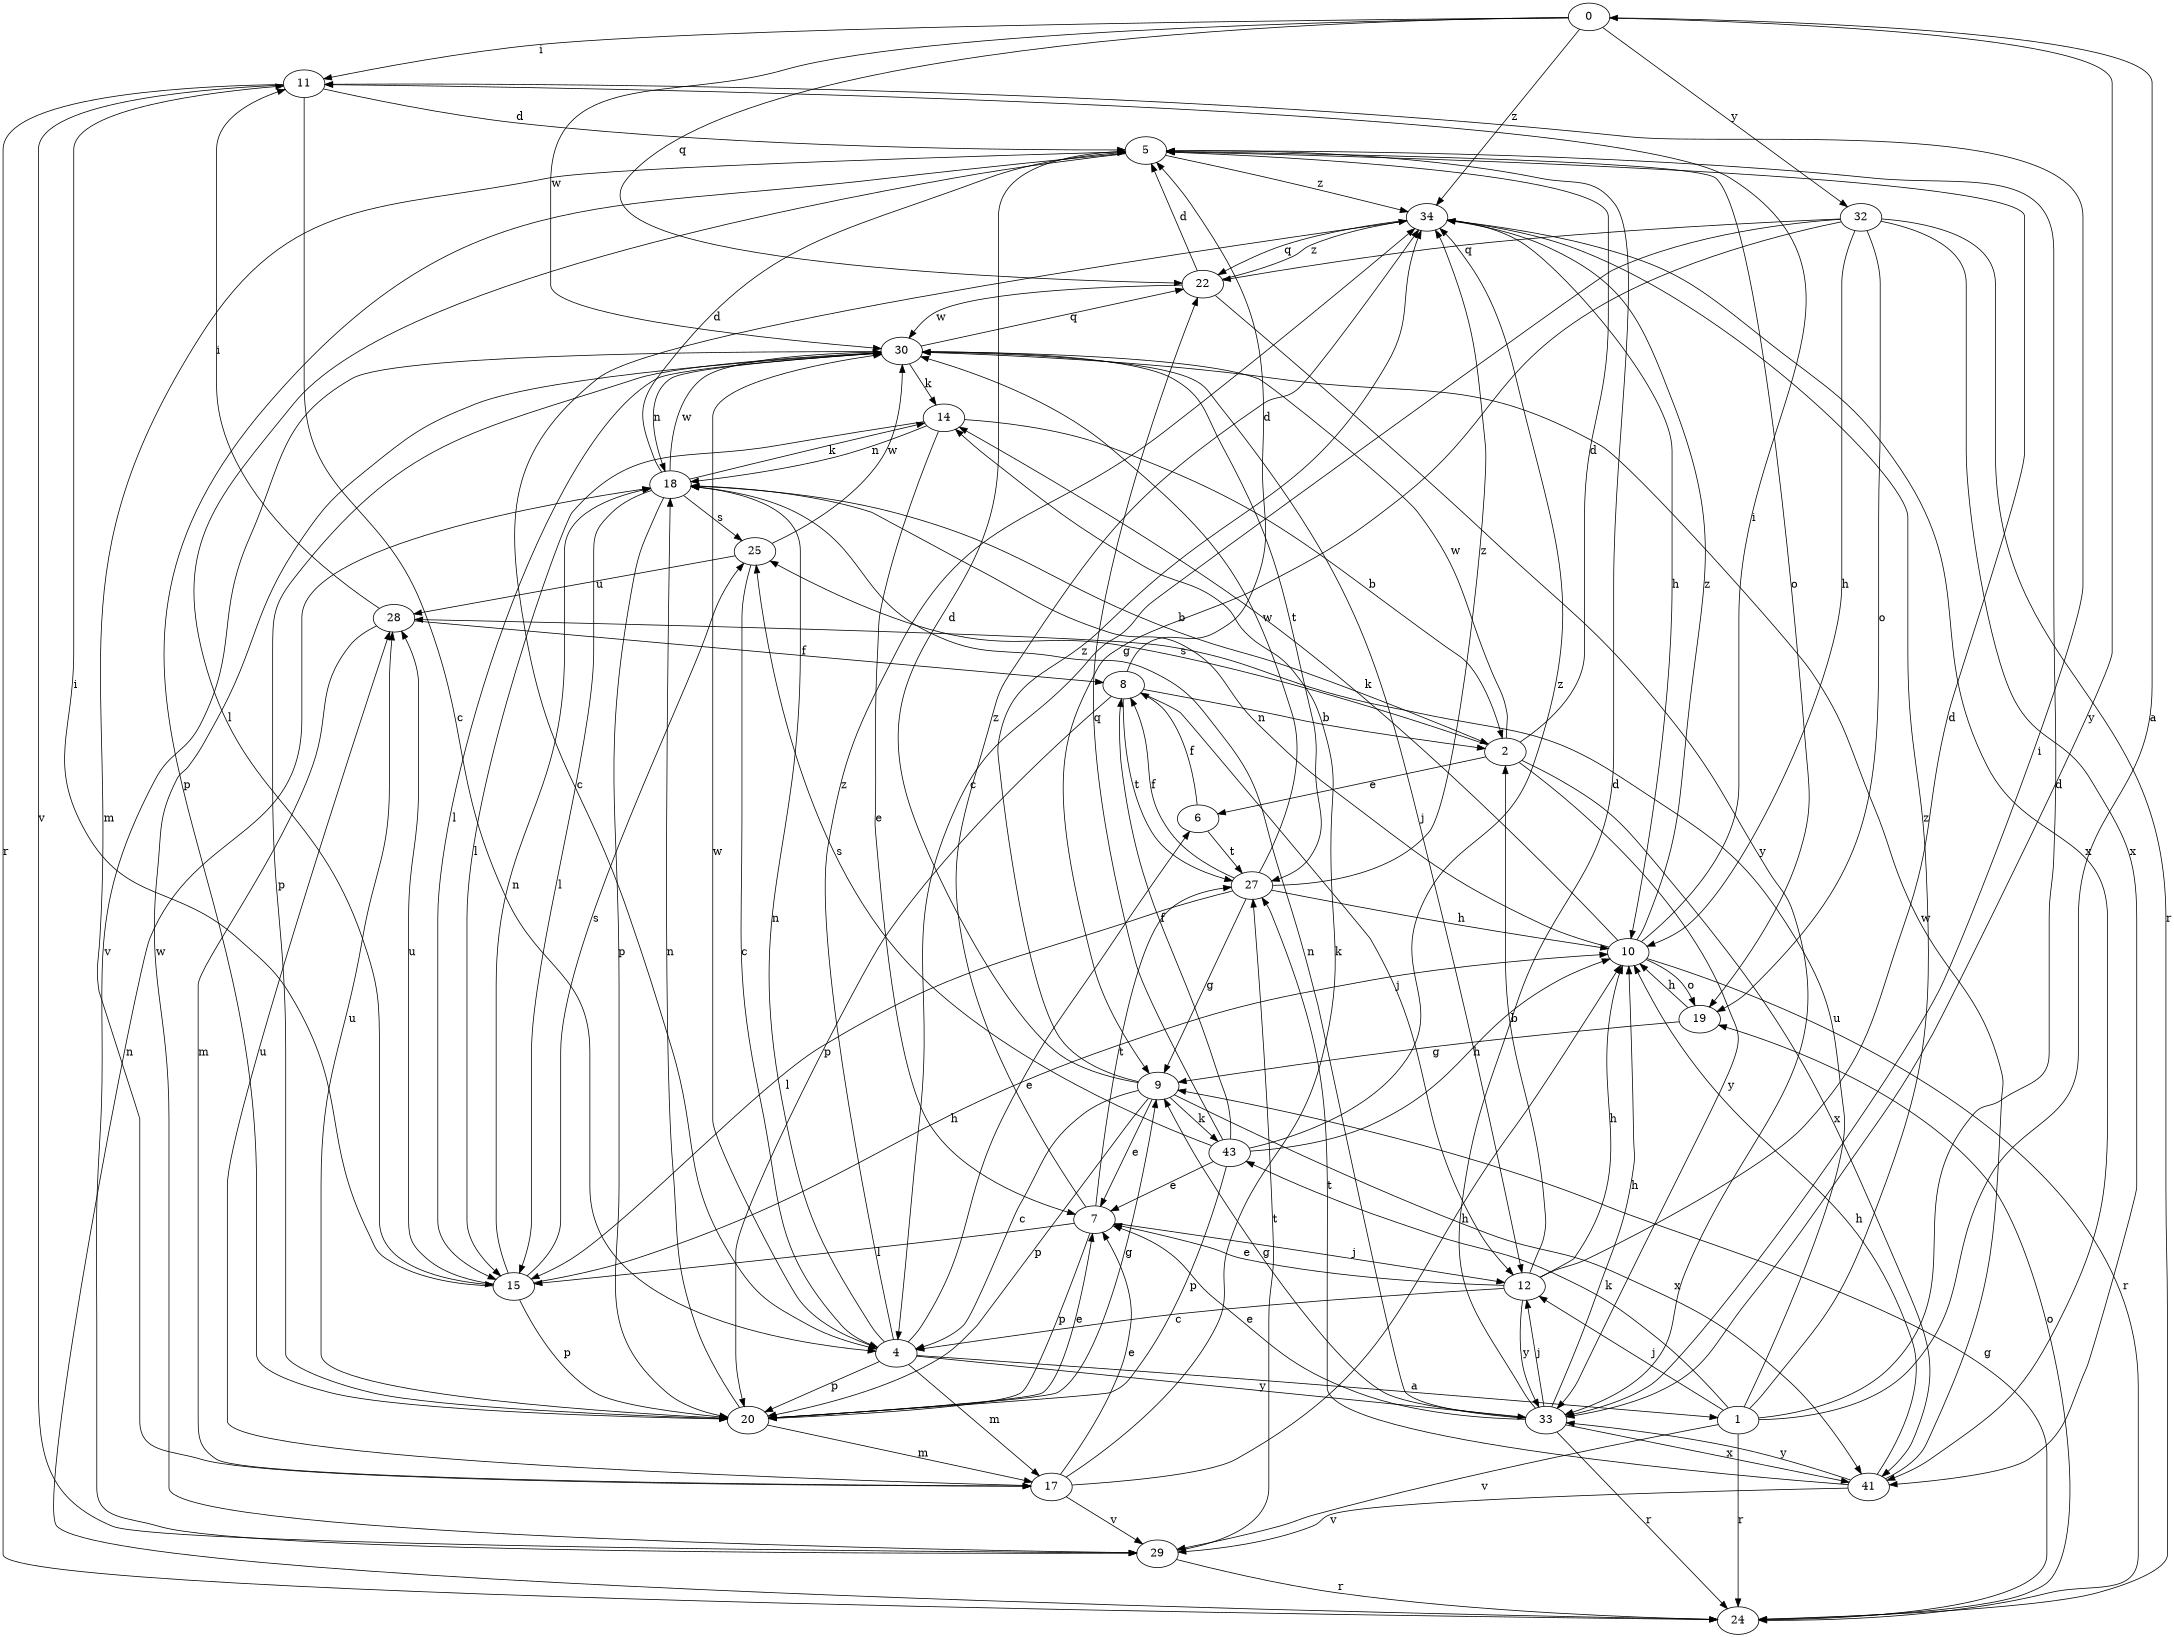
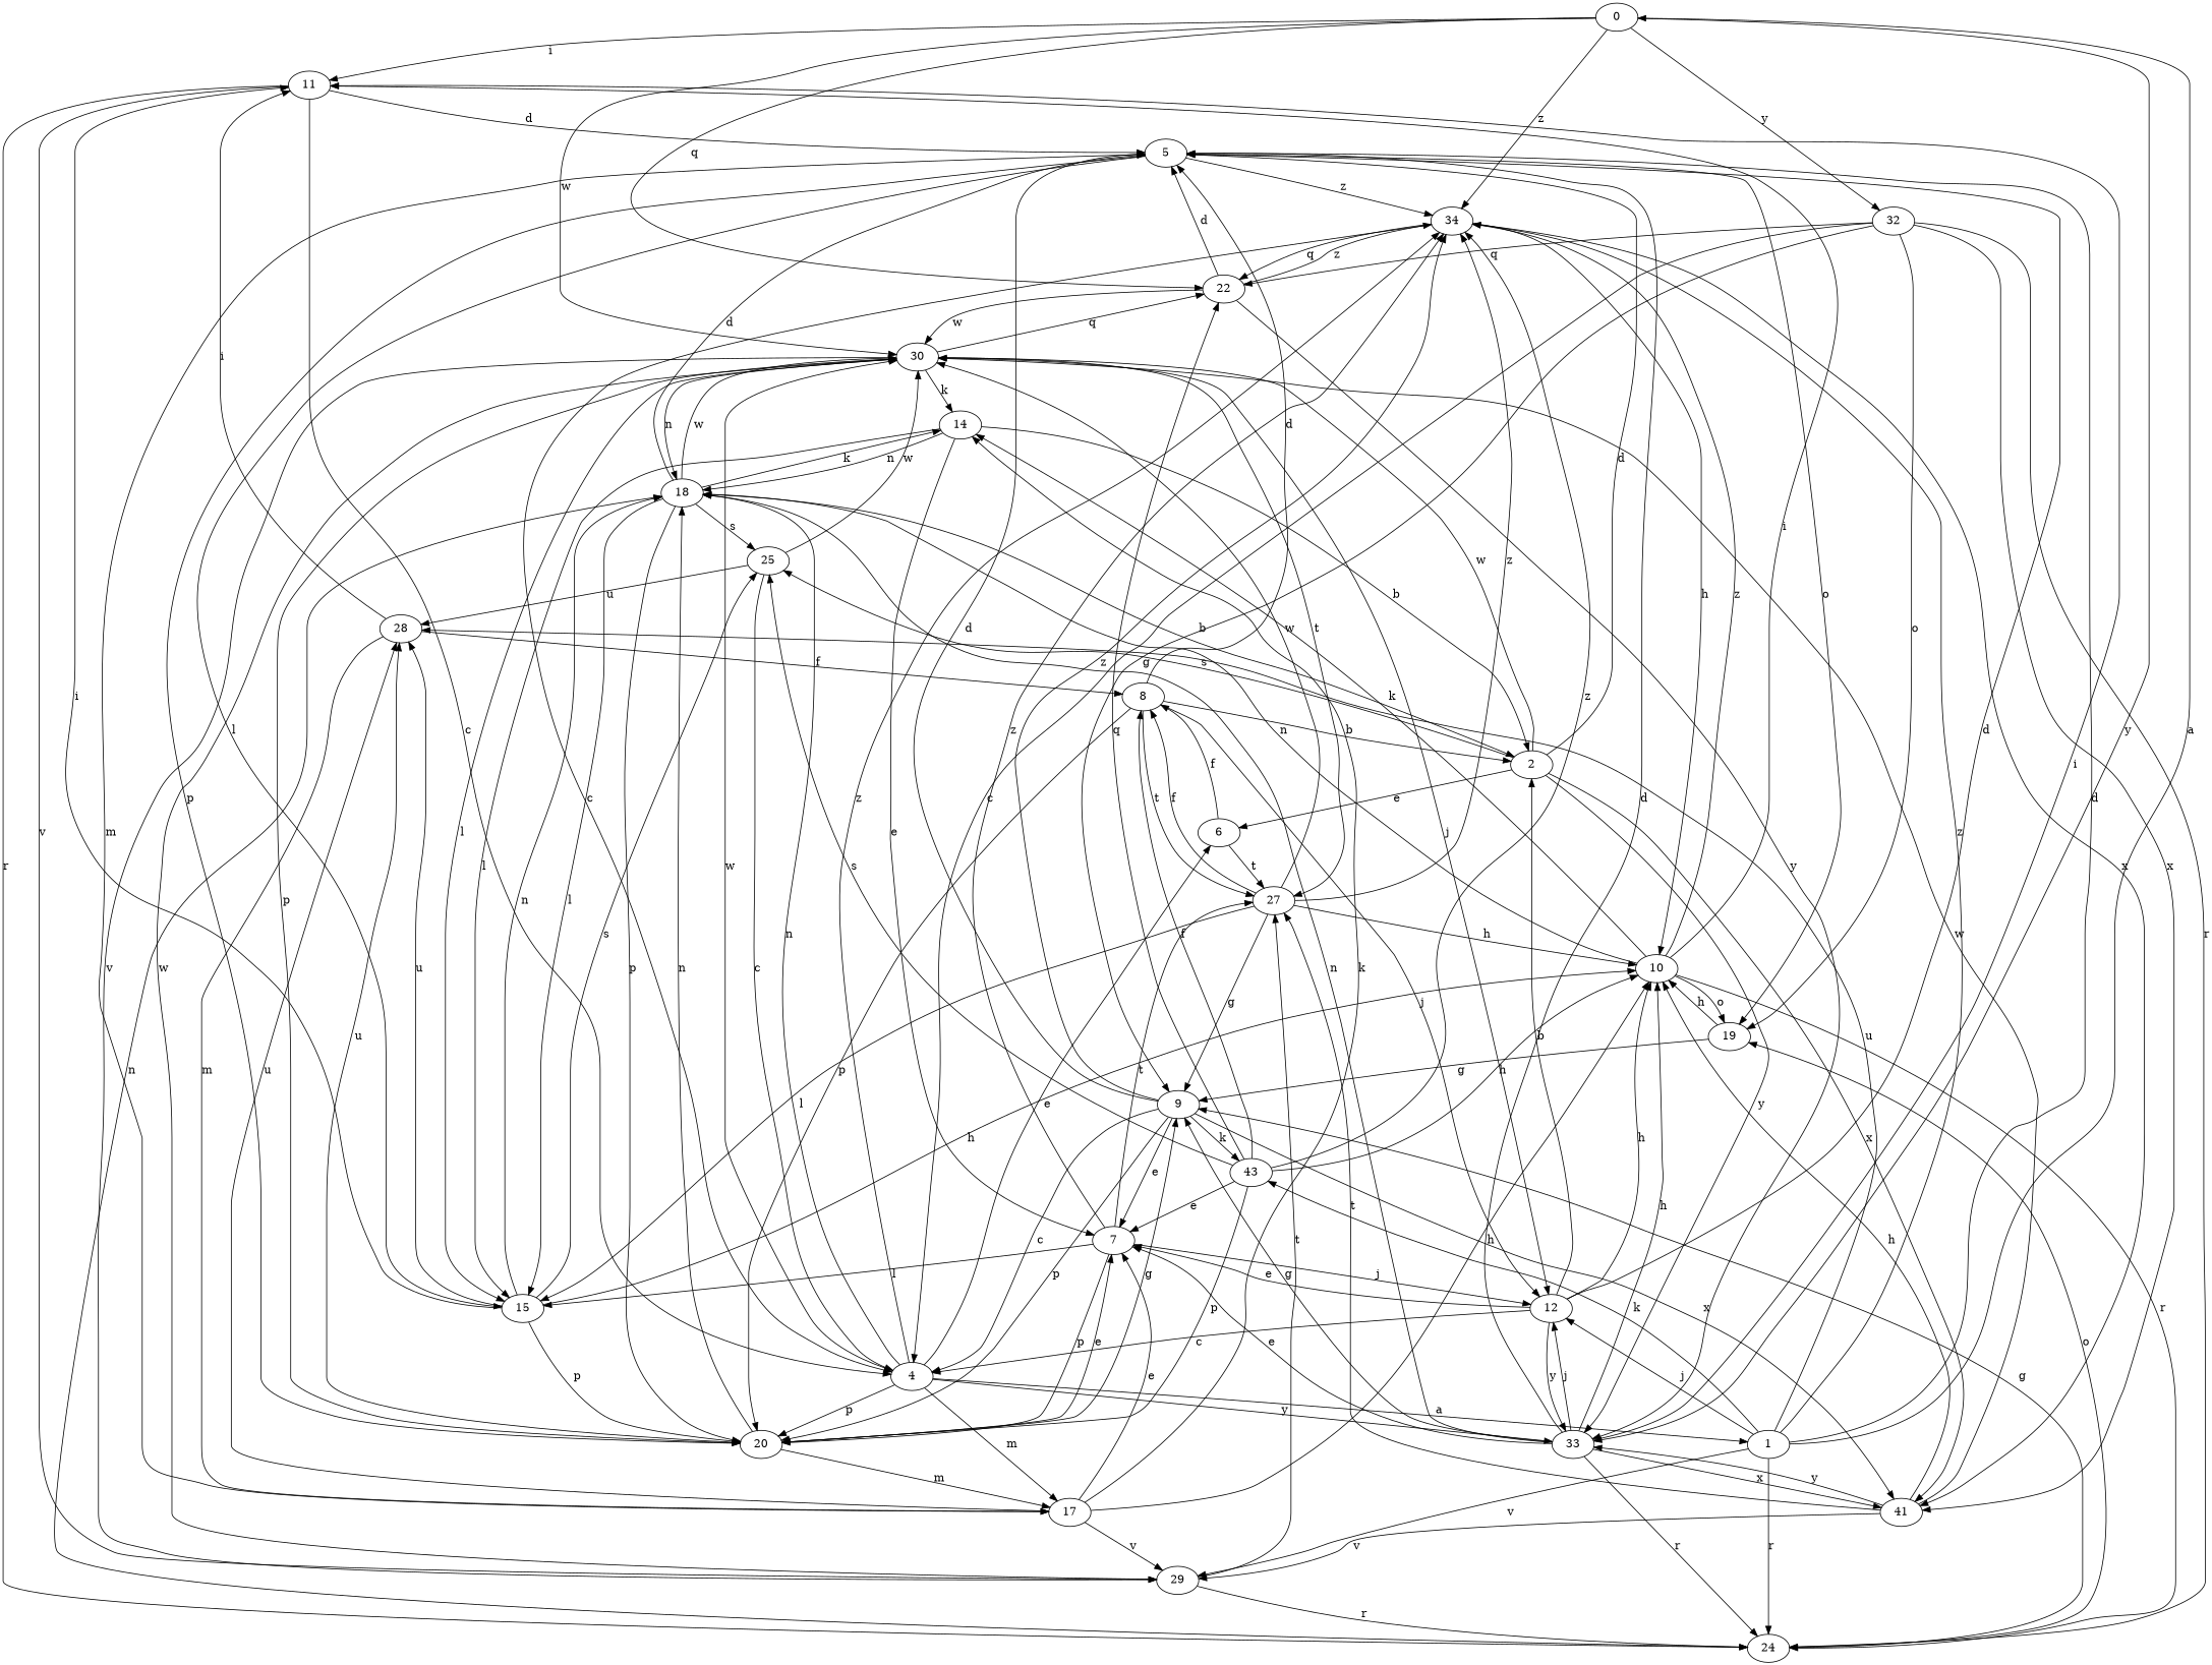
  strict digraph {
    0
    11
    22
    30
    32
    33
    34
    5
    24
    29
    4
    12
    18
    20
    15
    27
    14
    n18 [label=41]
    19
    9
    10
    7
    1
    n24 [label=43]
    28
    17
    2
    25
    8
    6
    0 -> 11 [label=i]
    0 -> 22 [label=q]
    0 -> 30 [label=w]
    0 -> 32 [label=y]
    0 -> 33 [label=y]
    0 -> 34 [label=z]
    11 -> 5 [label=d]
    11 -> 24 [label=r]
    11 -> 29 [label=v]
    11 -> 4 [label=c]
    22 -> 30 [label=w]
    22 -> 33 [label=y]
    22 -> 34 [label=z]
    22 -> 5 [label=d]
    30 -> 22 [label=q]
    30 -> 29 [label=v]
    30 -> 12 [label=j]
    30 -> 18 [label=n]
    30 -> 20 [label=p]
    30 -> 15 [label=l]
    30 -> 27 [label=t]
    30 -> 14 [label=k]
    32 -> 22 [label=q]
    32 -> 24 [label=r]
    32 -> 4 [label=c]
    32 -> n18 [label=x]
    32 -> 19 [label=o]
    32 -> 9 [label=g]
-   32 -> 10 [label=h]
    33 -> 11 [label=i]
    33 -> 5 [label=d]
    33 -> 24 [label=r]
    33 -> 12 [label=j]
    33 -> 18 [label=n]
    33 -> n18 [label=x]
    33 -> 9 [label=g]
    33 -> 10 [label=h]
    33 -> 7 [label=e]
    34 -> 22 [label=q]
    34 -> 4 [label=c]
    34 -> n18 [label=x]
    34 -> 10 [label=h]
    5 -> 34 [label=z]
    5 -> 20 [label=p]
    5 -> 15 [label=l]
    5 -> 19 [label=o]
    5 -> 17 [label=m]
    24 -> 18 [label=n]
    24 -> 19 [label=o]
    24 -> 9 [label=g]
    29 -> 30 [label=w]
    29 -> 24 [label=r]
    29 -> 27 [label=t]
    4 -> 30 [label=w]
    4 -> 33 [label=y]
    4 -> 34 [label=z]
    4 -> 18 [label=n]
    4 -> 20 [label=p]
    4 -> 1 [label=a]
    4 -> 17 [label=m]
    4 -> 6 [label=e]
    12 -> 33 [label=y]
    12 -> 5 [label=d]
    12 -> 4 [label=c]
    12 -> 10 [label=h]
    12 -> 7 [label=e]
    12 -> 2 [label=b]
    18 -> 30 [label=w]
    18 -> 5 [label=d]
    18 -> 20 [label=p]
    18 -> 15 [label=l]
    18 -> 14 [label=k]
    18 -> 2 [label=b]
    18 -> 25 [label=s]
    20 -> 18 [label=n]
    20 -> 9 [label=g]
    20 -> 7 [label=e]
    20 -> 28 [label=u]
    20 -> 17 [label=m]
    15 -> 11 [label=i]
    15 -> 18 [label=n]
    15 -> 20 [label=p]
    15 -> 10 [label=h]
    15 -> 28 [label=u]
    15 -> 25 [label=s]
    27 -> 30 [label=w]
    27 -> 34 [label=z]
    27 -> 15 [label=l]
    27 -> 9 [label=g]
    27 -> 10 [label=h]
    27 -> 8 [label=f]
    14 -> 18 [label=n]
    14 -> 15 [label=l]
    14 -> 7 [label=e]
    14 -> 2 [label=b]
    n18 -> 30 [label=w]
    n18 -> 33 [label=y]
    n18 -> 29 [label=v]
    n18 -> 27 [label=t]
    n18 -> 10 [label=h]
    19 -> 9 [label=g]
    19 -> 10 [label=h]
    9 -> 34 [label=z]
    9 -> 5 [label=d]
    9 -> 4 [label=c]
    9 -> 20 [label=p]
    9 -> n18 [label=x]
    9 -> 7 [label=e]
    9 -> n24 [label=k]
    10 -> 11 [label=i]
    10 -> 34 [label=z]
    10 -> 24 [label=r]
    10 -> 18 [label=n]
    10 -> 14 [label=k]
    10 -> 19 [label=o]
    7 -> 34 [label=z]
    7 -> 12 [label=j]
    7 -> 20 [label=p]
    7 -> 15 [label=l]
    7 -> 27 [label=t]
    1 -> 0 [label=a]
    1 -> 34 [label=z]
    1 -> 5 [label=d]
    1 -> 24 [label=r]
    1 -> 29 [label=v]
    1 -> 12 [label=j]
    1 -> n24 [label=k]
    1 -> 28 [label=u]
    n24 -> 22 [label=q]
    n24 -> 34 [label=z]
    n24 -> 20 [label=p]
    n24 -> 10 [label=h]
    n24 -> 7 [label=e]
    n24 -> 25 [label=s]
    n24 -> 8 [label=f]
    28 -> 11 [label=i]
    28 -> 17 [label=m]
    28 -> 8 [label=f]
    17 -> 29 [label=v]
    17 -> 14 [label=k]
    17 -> 10 [label=h]
    17 -> 7 [label=e]
    17 -> 28 [label=u]
    2 -> 30 [label=w]
    2 -> 33 [label=y]
    2 -> 5 [label=d]
    2 -> n18 [label=x]
    2 -> 25 [label=s]
    2 -> 6 [label=e]
    25 -> 30 [label=w]
    25 -> 4 [label=c]
    25 -> 28 [label=u]
    8 -> 5 [label=d]
    8 -> 12 [label=j]
    8 -> 20 [label=p]
    8 -> 27 [label=t]
    8 -> 2 [label=b]
    6 -> 27 [label=t]
    6 -> 8 [label=f]
  }
